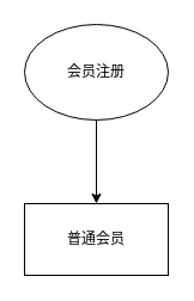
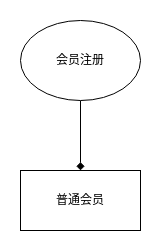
  <mxCell id="0" />
  <mxCell id="1" parent="0" />
- <mxCell id="2" style="edgeStyle=orthogonalEdgeStyle;rounded=0;orthogonalLoop=1;jettySize=auto;html=1;" edge="1" parent="1" source="3" target="4"><mxGeometry relative="1" as="geometry" /></mxCell>
+ <mxCell id="2" style="edgeStyle=orthogonalEdgeStyle;rounded=0;orthogonalLoop=1;jettySize=auto;html=1;endArrow=diamond;" edge="1" parent="1" source="3" target="4"><mxGeometry relative="1" as="geometry" /></mxCell>
  <mxCell id="3" value="会员注册" style="ellipse;whiteSpace=wrap;html=1;" vertex="1" parent="1"><mxGeometry x="20" y="20" width="120" height="80" as="geometry" /></mxCell>
  <mxCell id="4" value="普通会员" style="rounded=0;whiteSpace=wrap;html=1;" vertex="1" parent="1"><mxGeometry x="20" y="170" width="120" height="60" as="geometry" /></mxCell>
